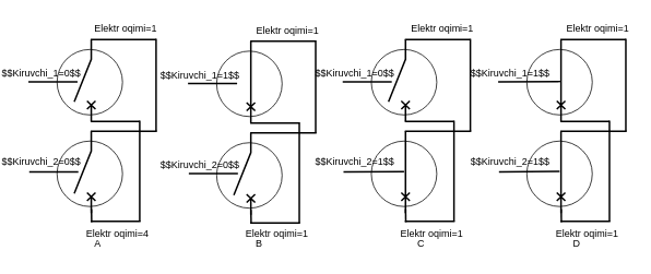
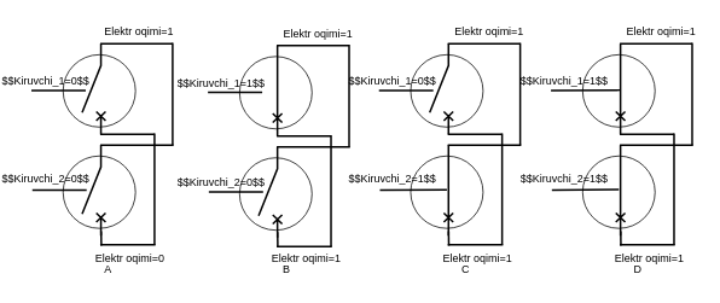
  <mxCell id="0" />
  <mxCell id="1" parent="0" />
  <mxCell id="2" value="" style="ellipse;whiteSpace=wrap;html=1;aspect=fixed;fillColor=none;" parent="1" vertex="1"><mxGeometry x="69" y="60" width="80" height="80" as="geometry" /></mxCell>
  <mxCell id="3" value="" style="endArrow=none;html=1;rounded=0;strokeWidth=2;" parent="1" edge="1"><mxGeometry width="50" height="50" relative="1" as="geometry"><mxPoint x="34" y="99.71" as="sourcePoint" /><mxPoint x="94" y="99.71" as="targetPoint" /></mxGeometry></mxCell>
  <mxCell id="4" value="Elektr oqimi=1" style="text;html=1;align=center;verticalAlign=middle;whiteSpace=wrap;rounded=0;" parent="1" vertex="1"><mxGeometry x="110" y="20" width="86" height="30" as="geometry" /></mxCell>
  <mxCell id="5" value="$$Kiruvchi_1=0$$" style="text;html=1;align=center;verticalAlign=middle;whiteSpace=wrap;rounded=0;" parent="1" vertex="1"><mxGeometry x="20" y="74" width="60" height="30" as="geometry" /></mxCell>
  <mxCell id="6" value="" style="pointerEvents=1;verticalLabelPosition=bottom;shadow=0;dashed=0;align=center;html=1;verticalAlign=top;shape=mxgraph.electrical.electro-mechanical.circuitBreaker2;elSwitchState=off;direction=south;movable=1;resizable=1;rotatable=1;deletable=1;editable=1;locked=0;connectable=1;strokeWidth=2;flipV=0;flipH=1;" parent="1" vertex="1"><mxGeometry x="90" y="48" width="26" height="100" as="geometry" /></mxCell>
  <mxCell id="7" value="" style="ellipse;whiteSpace=wrap;html=1;aspect=fixed;fillColor=none;" parent="1" vertex="1"><mxGeometry x="69" y="172" width="80" height="80" as="geometry" /></mxCell>
  <mxCell id="8" value="" style="endArrow=none;html=1;rounded=0;strokeWidth=2;" parent="1" edge="1"><mxGeometry width="50" height="50" relative="1" as="geometry"><mxPoint x="35" y="209.71" as="sourcePoint" /><mxPoint x="95" y="209.71" as="targetPoint" /></mxGeometry></mxCell>
  <mxCell id="9" value="" style="pointerEvents=1;verticalLabelPosition=bottom;shadow=0;dashed=0;align=center;html=1;verticalAlign=top;shape=mxgraph.electrical.electro-mechanical.circuitBreaker2;elSwitchState=off;direction=south;movable=1;resizable=1;rotatable=1;deletable=1;editable=1;locked=0;connectable=1;strokeWidth=2;flipV=0;flipH=1;" parent="1" vertex="1"><mxGeometry x="90" y="160" width="26" height="100" as="geometry" /></mxCell>
- <mxCell id="10" value="Elektr oqimi=4" style="text;html=1;align=center;verticalAlign=middle;whiteSpace=wrap;rounded=0;" parent="1" vertex="1"><mxGeometry x="100" y="270" width="86" height="30" as="geometry" /></mxCell>
+ <mxCell id="10" value="Elektr oqimi=0" style="text;html=1;align=center;verticalAlign=middle;whiteSpace=wrap;rounded=0;" parent="1" vertex="1"><mxGeometry x="100" y="270" width="86" height="30" as="geometry" /></mxCell>
  <mxCell id="11" value="$$Kiruvchi_2=0$$" style="text;html=1;align=center;verticalAlign=middle;whiteSpace=wrap;rounded=0;" parent="1" vertex="1"><mxGeometry x="20" y="182" width="60" height="30" as="geometry" /></mxCell>
  <mxCell id="12" value="A" style="text;html=1;align=center;verticalAlign=middle;whiteSpace=wrap;rounded=0;" parent="1" vertex="1"><mxGeometry x="89" y="283" width="60" height="30" as="geometry" /></mxCell>
  <mxCell id="13" value="" style="endArrow=none;html=1;rounded=0;strokeWidth=2;" edge="1" parent="1"><mxGeometry width="50" height="50" relative="1" as="geometry"><mxPoint x="110" y="48" as="sourcePoint" /><mxPoint x="190" y="48" as="targetPoint" /></mxGeometry></mxCell>
  <mxCell id="14" value="" style="endArrow=none;html=1;rounded=0;strokeWidth=2;" edge="1" parent="1"><mxGeometry width="50" height="50" relative="1" as="geometry"><mxPoint x="190" y="47" as="sourcePoint" /><mxPoint x="190" y="160" as="targetPoint" /></mxGeometry></mxCell>
  <mxCell id="15" value="" style="endArrow=none;html=1;rounded=0;strokeWidth=2;" edge="1" parent="1"><mxGeometry width="50" height="50" relative="1" as="geometry"><mxPoint x="191" y="160" as="sourcePoint" /><mxPoint x="110" y="160" as="targetPoint" /></mxGeometry></mxCell>
  <mxCell id="16" value="" style="endArrow=none;html=1;rounded=0;strokeWidth=2;" edge="1" parent="1"><mxGeometry width="50" height="50" relative="1" as="geometry"><mxPoint x="170" y="148" as="sourcePoint" /><mxPoint x="110" y="148" as="targetPoint" /></mxGeometry></mxCell>
  <mxCell id="17" value="" style="endArrow=none;html=1;rounded=0;strokeWidth=2;" edge="1" parent="1"><mxGeometry width="50" height="50" relative="1" as="geometry"><mxPoint x="170" y="147" as="sourcePoint" /><mxPoint x="170" y="270" as="targetPoint" /></mxGeometry></mxCell>
  <mxCell id="18" value="" style="endArrow=none;html=1;rounded=0;strokeWidth=2;" edge="1" parent="1"><mxGeometry width="50" height="50" relative="1" as="geometry"><mxPoint x="171" y="270" as="sourcePoint" /><mxPoint x="110" y="270" as="targetPoint" /></mxGeometry></mxCell>
  <mxCell id="19" value="" style="ellipse;whiteSpace=wrap;html=1;aspect=fixed;fillColor=none;" vertex="1" parent="1"><mxGeometry x="264" y="62" width="80" height="80" as="geometry" /></mxCell>
  <mxCell id="20" value="" style="endArrow=none;html=1;rounded=0;strokeWidth=2;" edge="1" parent="1"><mxGeometry width="50" height="50" relative="1" as="geometry"><mxPoint x="229" y="101.71" as="sourcePoint" /><mxPoint x="289" y="101.71" as="targetPoint" /></mxGeometry></mxCell>
  <mxCell id="21" value="Elektr oqimi=1" style="text;html=1;align=center;verticalAlign=middle;whiteSpace=wrap;rounded=0;" vertex="1" parent="1"><mxGeometry x="308" y="22" width="86" height="30" as="geometry" /></mxCell>
  <mxCell id="22" value="$$Kiruvchi_1=1$$" style="text;html=1;align=center;verticalAlign=middle;whiteSpace=wrap;rounded=0;" vertex="1" parent="1"><mxGeometry x="214" y="77" width="60" height="30" as="geometry" /></mxCell>
  <mxCell id="23" value="" style="pointerEvents=1;verticalLabelPosition=bottom;shadow=0;dashed=0;align=center;html=1;verticalAlign=top;shape=mxgraph.electrical.electro-mechanical.circuitBreaker2;elSwitchState=on;direction=south;movable=1;resizable=1;rotatable=1;deletable=1;editable=1;locked=0;connectable=1;strokeWidth=2;flipV=0;flipH=1;" vertex="1" parent="1"><mxGeometry x="285" y="50" width="26" height="100" as="geometry" /></mxCell>
  <mxCell id="24" value="" style="ellipse;whiteSpace=wrap;html=1;aspect=fixed;fillColor=none;" vertex="1" parent="1"><mxGeometry x="264" y="174" width="80" height="80" as="geometry" /></mxCell>
  <mxCell id="25" value="" style="endArrow=none;html=1;rounded=0;strokeWidth=2;" edge="1" parent="1"><mxGeometry width="50" height="50" relative="1" as="geometry"><mxPoint x="230" y="211.71" as="sourcePoint" /><mxPoint x="290" y="211.71" as="targetPoint" /></mxGeometry></mxCell>
  <mxCell id="26" value="" style="pointerEvents=1;verticalLabelPosition=bottom;shadow=0;dashed=0;align=center;html=1;verticalAlign=top;shape=mxgraph.electrical.electro-mechanical.circuitBreaker2;elSwitchState=off;direction=south;movable=1;resizable=1;rotatable=1;deletable=1;editable=1;locked=0;connectable=1;strokeWidth=2;flipV=0;flipH=1;" vertex="1" parent="1"><mxGeometry x="285" y="162" width="26" height="100" as="geometry" /></mxCell>
  <mxCell id="27" value="Elektr oqimi=1" style="text;html=1;align=center;verticalAlign=middle;whiteSpace=wrap;rounded=0;" vertex="1" parent="1"><mxGeometry x="295" y="270" width="86" height="30" as="geometry" /></mxCell>
  <mxCell id="28" value="$$Kiruvchi_2=0$$" style="text;html=1;align=center;verticalAlign=middle;whiteSpace=wrap;rounded=0;" vertex="1" parent="1"><mxGeometry x="214" y="187" width="60" height="30" as="geometry" /></mxCell>
  <mxCell id="29" value="B" style="text;html=1;align=center;verticalAlign=middle;whiteSpace=wrap;rounded=0;" vertex="1" parent="1"><mxGeometry x="286" y="283" width="60" height="30" as="geometry" /></mxCell>
  <mxCell id="30" value="" style="endArrow=none;html=1;rounded=0;strokeWidth=2;" edge="1" parent="1"><mxGeometry width="50" height="50" relative="1" as="geometry"><mxPoint x="305" y="50" as="sourcePoint" /><mxPoint x="385" y="50" as="targetPoint" /></mxGeometry></mxCell>
  <mxCell id="31" value="" style="endArrow=none;html=1;rounded=0;strokeWidth=2;" edge="1" parent="1"><mxGeometry width="50" height="50" relative="1" as="geometry"><mxPoint x="385" y="49" as="sourcePoint" /><mxPoint x="385" y="162" as="targetPoint" /></mxGeometry></mxCell>
  <mxCell id="32" value="" style="endArrow=none;html=1;rounded=0;strokeWidth=2;" edge="1" parent="1"><mxGeometry width="50" height="50" relative="1" as="geometry"><mxPoint x="386" y="162" as="sourcePoint" /><mxPoint x="305" y="162" as="targetPoint" /></mxGeometry></mxCell>
  <mxCell id="33" value="" style="endArrow=none;html=1;rounded=0;strokeWidth=2;" edge="1" parent="1"><mxGeometry width="50" height="50" relative="1" as="geometry"><mxPoint x="365" y="150" as="sourcePoint" /><mxPoint x="305" y="150" as="targetPoint" /></mxGeometry></mxCell>
  <mxCell id="34" value="" style="endArrow=none;html=1;rounded=0;strokeWidth=2;" edge="1" parent="1"><mxGeometry width="50" height="50" relative="1" as="geometry"><mxPoint x="365" y="149" as="sourcePoint" /><mxPoint x="365" y="272" as="targetPoint" /></mxGeometry></mxCell>
  <mxCell id="35" value="" style="endArrow=none;html=1;rounded=0;strokeWidth=2;" edge="1" parent="1"><mxGeometry width="50" height="50" relative="1" as="geometry"><mxPoint x="366" y="272" as="sourcePoint" /><mxPoint x="305" y="272" as="targetPoint" /></mxGeometry></mxCell>
  <mxCell id="36" value="" style="ellipse;whiteSpace=wrap;html=1;aspect=fixed;fillColor=none;" vertex="1" parent="1"><mxGeometry x="453" y="60" width="80" height="80" as="geometry" /></mxCell>
  <mxCell id="37" value="" style="endArrow=none;html=1;rounded=0;strokeWidth=2;" edge="1" parent="1"><mxGeometry width="50" height="50" relative="1" as="geometry"><mxPoint x="418" y="99.71" as="sourcePoint" /><mxPoint x="478" y="99.71" as="targetPoint" /></mxGeometry></mxCell>
  <mxCell id="38" value="Elektr oqimi=1" style="text;html=1;align=center;verticalAlign=middle;whiteSpace=wrap;rounded=0;" vertex="1" parent="1"><mxGeometry x="497" y="20" width="86" height="30" as="geometry" /></mxCell>
  <mxCell id="39" value="$$Kiruvchi_1=0$$" style="text;html=1;align=center;verticalAlign=middle;whiteSpace=wrap;rounded=0;" vertex="1" parent="1"><mxGeometry x="403" y="75" width="60" height="30" as="geometry" /></mxCell>
  <mxCell id="40" value="" style="pointerEvents=1;verticalLabelPosition=bottom;shadow=0;dashed=0;align=center;html=1;verticalAlign=top;shape=mxgraph.electrical.electro-mechanical.circuitBreaker2;elSwitchState=off;direction=south;movable=1;resizable=1;rotatable=1;deletable=1;editable=1;locked=0;connectable=1;strokeWidth=2;flipV=0;flipH=1;" vertex="1" parent="1"><mxGeometry x="474" y="48" width="26" height="100" as="geometry" /></mxCell>
  <mxCell id="41" value="" style="ellipse;whiteSpace=wrap;html=1;aspect=fixed;fillColor=none;" vertex="1" parent="1"><mxGeometry x="453" y="172" width="80" height="80" as="geometry" /></mxCell>
  <mxCell id="42" value="" style="endArrow=none;html=1;rounded=0;strokeWidth=2;entryX=0.494;entryY=0.731;entryDx=0;entryDy=0;entryPerimeter=0;" edge="1" parent="1" target="43"><mxGeometry width="50" height="50" relative="1" as="geometry"><mxPoint x="419" y="209.71" as="sourcePoint" /><mxPoint x="479" y="209.71" as="targetPoint" /></mxGeometry></mxCell>
  <mxCell id="43" value="" style="pointerEvents=1;verticalLabelPosition=bottom;shadow=0;dashed=0;align=center;html=1;verticalAlign=top;shape=mxgraph.electrical.electro-mechanical.circuitBreaker2;elSwitchState=on;direction=south;movable=1;resizable=1;rotatable=1;deletable=1;editable=1;locked=0;connectable=1;strokeWidth=2;flipV=0;flipH=1;" vertex="1" parent="1"><mxGeometry x="474" y="160" width="26" height="100" as="geometry" /></mxCell>
  <mxCell id="44" value="Elektr oqimi=1" style="text;html=1;align=center;verticalAlign=middle;whiteSpace=wrap;rounded=0;" vertex="1" parent="1"><mxGeometry x="484" y="270" width="86" height="30" as="geometry" /></mxCell>
  <mxCell id="45" value="$$Kiruvchi_2=1$$" style="text;html=1;align=center;verticalAlign=middle;whiteSpace=wrap;rounded=0;" vertex="1" parent="1"><mxGeometry x="403" y="182" width="60" height="30" as="geometry" /></mxCell>
  <mxCell id="46" value="" style="endArrow=none;html=1;rounded=0;strokeWidth=2;" edge="1" parent="1"><mxGeometry width="50" height="50" relative="1" as="geometry"><mxPoint x="494" y="48" as="sourcePoint" /><mxPoint x="574" y="48" as="targetPoint" /></mxGeometry></mxCell>
  <mxCell id="47" value="" style="endArrow=none;html=1;rounded=0;strokeWidth=2;" edge="1" parent="1"><mxGeometry width="50" height="50" relative="1" as="geometry"><mxPoint x="574" y="47" as="sourcePoint" /><mxPoint x="574" y="160" as="targetPoint" /></mxGeometry></mxCell>
  <mxCell id="48" value="" style="endArrow=none;html=1;rounded=0;strokeWidth=2;" edge="1" parent="1"><mxGeometry width="50" height="50" relative="1" as="geometry"><mxPoint x="575" y="160" as="sourcePoint" /><mxPoint x="494" y="160" as="targetPoint" /></mxGeometry></mxCell>
  <mxCell id="49" value="" style="endArrow=none;html=1;rounded=0;strokeWidth=2;" edge="1" parent="1"><mxGeometry width="50" height="50" relative="1" as="geometry"><mxPoint x="554" y="148" as="sourcePoint" /><mxPoint x="494" y="148" as="targetPoint" /></mxGeometry></mxCell>
  <mxCell id="50" value="" style="endArrow=none;html=1;rounded=0;strokeWidth=2;" edge="1" parent="1"><mxGeometry width="50" height="50" relative="1" as="geometry"><mxPoint x="554" y="147" as="sourcePoint" /><mxPoint x="554" y="270" as="targetPoint" /></mxGeometry></mxCell>
  <mxCell id="51" value="" style="endArrow=none;html=1;rounded=0;strokeWidth=2;" edge="1" parent="1"><mxGeometry width="50" height="50" relative="1" as="geometry"><mxPoint x="555" y="270" as="sourcePoint" /><mxPoint x="494" y="270" as="targetPoint" /></mxGeometry></mxCell>
  <mxCell id="52" value="C" style="text;html=1;align=center;verticalAlign=middle;whiteSpace=wrap;rounded=0;" vertex="1" parent="1"><mxGeometry x="484" y="282" width="60" height="30" as="geometry" /></mxCell>
  <mxCell id="53" value="" style="ellipse;whiteSpace=wrap;html=1;aspect=fixed;fillColor=none;" vertex="1" parent="1"><mxGeometry x="643" y="60" width="80" height="80" as="geometry" /></mxCell>
  <mxCell id="54" value="" style="endArrow=none;html=1;rounded=0;strokeWidth=2;entryX=0.511;entryY=0.78;entryDx=0;entryDy=0;entryPerimeter=0;" edge="1" parent="1" target="57"><mxGeometry width="50" height="50" relative="1" as="geometry"><mxPoint x="608" y="99.71" as="sourcePoint" /><mxPoint x="668" y="99.71" as="targetPoint" /></mxGeometry></mxCell>
  <mxCell id="55" value="Elektr oqimi=1" style="text;html=1;align=center;verticalAlign=middle;whiteSpace=wrap;rounded=0;" vertex="1" parent="1"><mxGeometry x="687" y="20" width="86" height="30" as="geometry" /></mxCell>
  <mxCell id="56" value="$$Kiruvchi_1=1$$" style="text;html=1;align=center;verticalAlign=middle;whiteSpace=wrap;rounded=0;" vertex="1" parent="1"><mxGeometry x="593" y="74" width="60" height="30" as="geometry" /></mxCell>
  <mxCell id="57" value="" style="pointerEvents=1;verticalLabelPosition=bottom;shadow=0;dashed=0;align=center;html=1;verticalAlign=top;shape=mxgraph.electrical.electro-mechanical.circuitBreaker2;elSwitchState=on;direction=south;movable=1;resizable=1;rotatable=1;deletable=1;editable=1;locked=0;connectable=1;strokeWidth=2;flipV=0;flipH=1;" vertex="1" parent="1"><mxGeometry x="664" y="48" width="26" height="100" as="geometry" /></mxCell>
  <mxCell id="58" value="" style="ellipse;whiteSpace=wrap;html=1;aspect=fixed;fillColor=none;" vertex="1" parent="1"><mxGeometry x="643" y="172" width="80" height="80" as="geometry" /></mxCell>
  <mxCell id="59" value="" style="endArrow=none;html=1;rounded=0;strokeWidth=2;entryX=0.49;entryY=0.731;entryDx=0;entryDy=0;entryPerimeter=0;" edge="1" parent="1" target="60"><mxGeometry width="50" height="50" relative="1" as="geometry"><mxPoint x="609" y="209.71" as="sourcePoint" /><mxPoint x="669" y="209.71" as="targetPoint" /></mxGeometry></mxCell>
  <mxCell id="60" value="" style="pointerEvents=1;verticalLabelPosition=bottom;shadow=0;dashed=0;align=center;html=1;verticalAlign=top;shape=mxgraph.electrical.electro-mechanical.circuitBreaker2;elSwitchState=on;direction=south;movable=1;resizable=1;rotatable=1;deletable=1;editable=1;locked=0;connectable=1;strokeWidth=2;flipV=0;flipH=1;" vertex="1" parent="1"><mxGeometry x="664" y="160" width="26" height="100" as="geometry" /></mxCell>
  <mxCell id="61" value="$$Kiruvchi_2=1$$" style="text;html=1;align=center;verticalAlign=middle;whiteSpace=wrap;rounded=0;" vertex="1" parent="1"><mxGeometry x="593" y="182" width="60" height="30" as="geometry" /></mxCell>
  <mxCell id="62" value="Elektr oqimi=1" style="text;html=1;align=center;verticalAlign=middle;whiteSpace=wrap;rounded=0;" vertex="1" parent="1"><mxGeometry x="674" y="270" width="86" height="30" as="geometry" /></mxCell>
  <mxCell id="63" value="" style="endArrow=none;html=1;rounded=0;strokeWidth=2;" edge="1" parent="1"><mxGeometry width="50" height="50" relative="1" as="geometry"><mxPoint x="684" y="48" as="sourcePoint" /><mxPoint x="764" y="48" as="targetPoint" /></mxGeometry></mxCell>
  <mxCell id="64" value="" style="endArrow=none;html=1;rounded=0;strokeWidth=2;" edge="1" parent="1"><mxGeometry width="50" height="50" relative="1" as="geometry"><mxPoint x="764" y="47" as="sourcePoint" /><mxPoint x="764" y="160" as="targetPoint" /></mxGeometry></mxCell>
  <mxCell id="65" value="" style="endArrow=none;html=1;rounded=0;strokeWidth=2;" edge="1" parent="1"><mxGeometry width="50" height="50" relative="1" as="geometry"><mxPoint x="765" y="160" as="sourcePoint" /><mxPoint x="684" y="160" as="targetPoint" /></mxGeometry></mxCell>
  <mxCell id="66" value="" style="endArrow=none;html=1;rounded=0;strokeWidth=2;" edge="1" parent="1"><mxGeometry width="50" height="50" relative="1" as="geometry"><mxPoint x="744" y="148" as="sourcePoint" /><mxPoint x="684" y="148" as="targetPoint" /></mxGeometry></mxCell>
  <mxCell id="67" value="" style="endArrow=none;html=1;rounded=0;strokeWidth=2;" edge="1" parent="1"><mxGeometry width="50" height="50" relative="1" as="geometry"><mxPoint x="744" y="147" as="sourcePoint" /><mxPoint x="744" y="270" as="targetPoint" /></mxGeometry></mxCell>
  <mxCell id="68" value="" style="endArrow=none;html=1;rounded=0;strokeWidth=2;" edge="1" parent="1"><mxGeometry width="50" height="50" relative="1" as="geometry"><mxPoint x="745" y="270" as="sourcePoint" /><mxPoint x="684" y="270" as="targetPoint" /></mxGeometry></mxCell>
  <mxCell id="69" value="D" style="text;html=1;align=center;verticalAlign=middle;whiteSpace=wrap;rounded=0;" vertex="1" parent="1"><mxGeometry x="674" y="282" width="60" height="30" as="geometry" /></mxCell>
  <mxCell id="70" value="" style="endArrow=none;html=1;rounded=0;strokeWidth=2;" edge="1" parent="1"><mxGeometry width="50" height="50" relative="1" as="geometry"><mxPoint x="305.89" y="256" as="sourcePoint" /><mxPoint x="306.12" y="272" as="targetPoint" /></mxGeometry></mxCell>
  <mxCell id="71" value="" style="endArrow=none;html=1;rounded=0;strokeWidth=2;" edge="1" parent="1"><mxGeometry width="50" height="50" relative="1" as="geometry"><mxPoint x="111" y="255" as="sourcePoint" /><mxPoint x="111.23" y="271" as="targetPoint" /></mxGeometry></mxCell>
  <mxCell id="72" value="" style="endArrow=none;html=1;rounded=0;strokeWidth=2;" edge="1" parent="1"><mxGeometry width="50" height="50" relative="1" as="geometry"><mxPoint x="494.89" y="255" as="sourcePoint" /><mxPoint x="495.12" y="271" as="targetPoint" /></mxGeometry></mxCell>
  <mxCell id="73" value="" style="endArrow=none;html=1;rounded=0;strokeWidth=2;" edge="1" parent="1"><mxGeometry width="50" height="50" relative="1" as="geometry"><mxPoint x="685" y="255" as="sourcePoint" /><mxPoint x="685.23" y="271" as="targetPoint" /></mxGeometry></mxCell>
